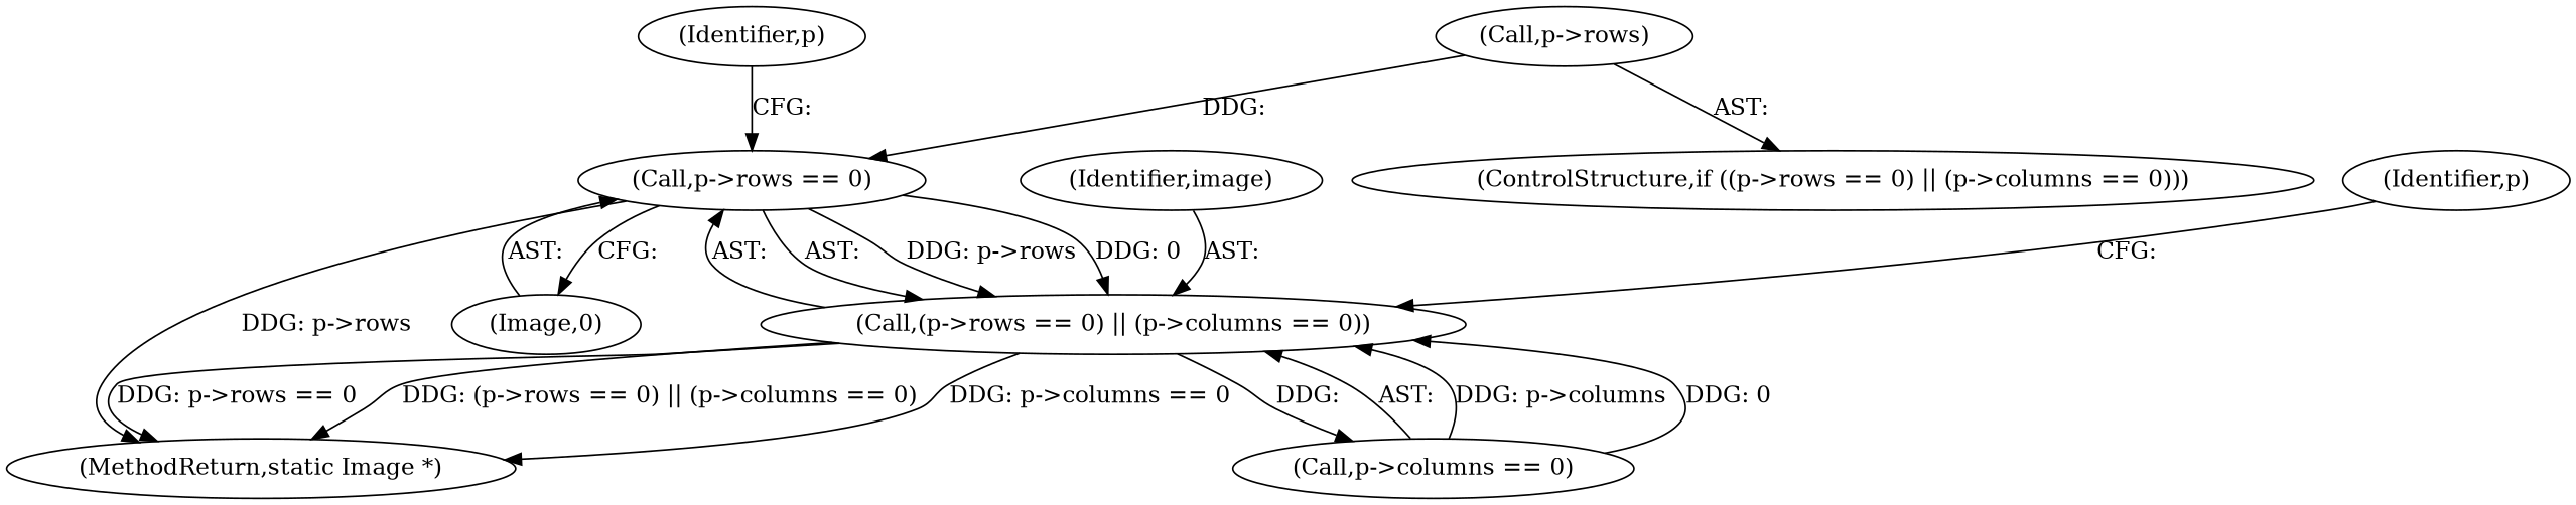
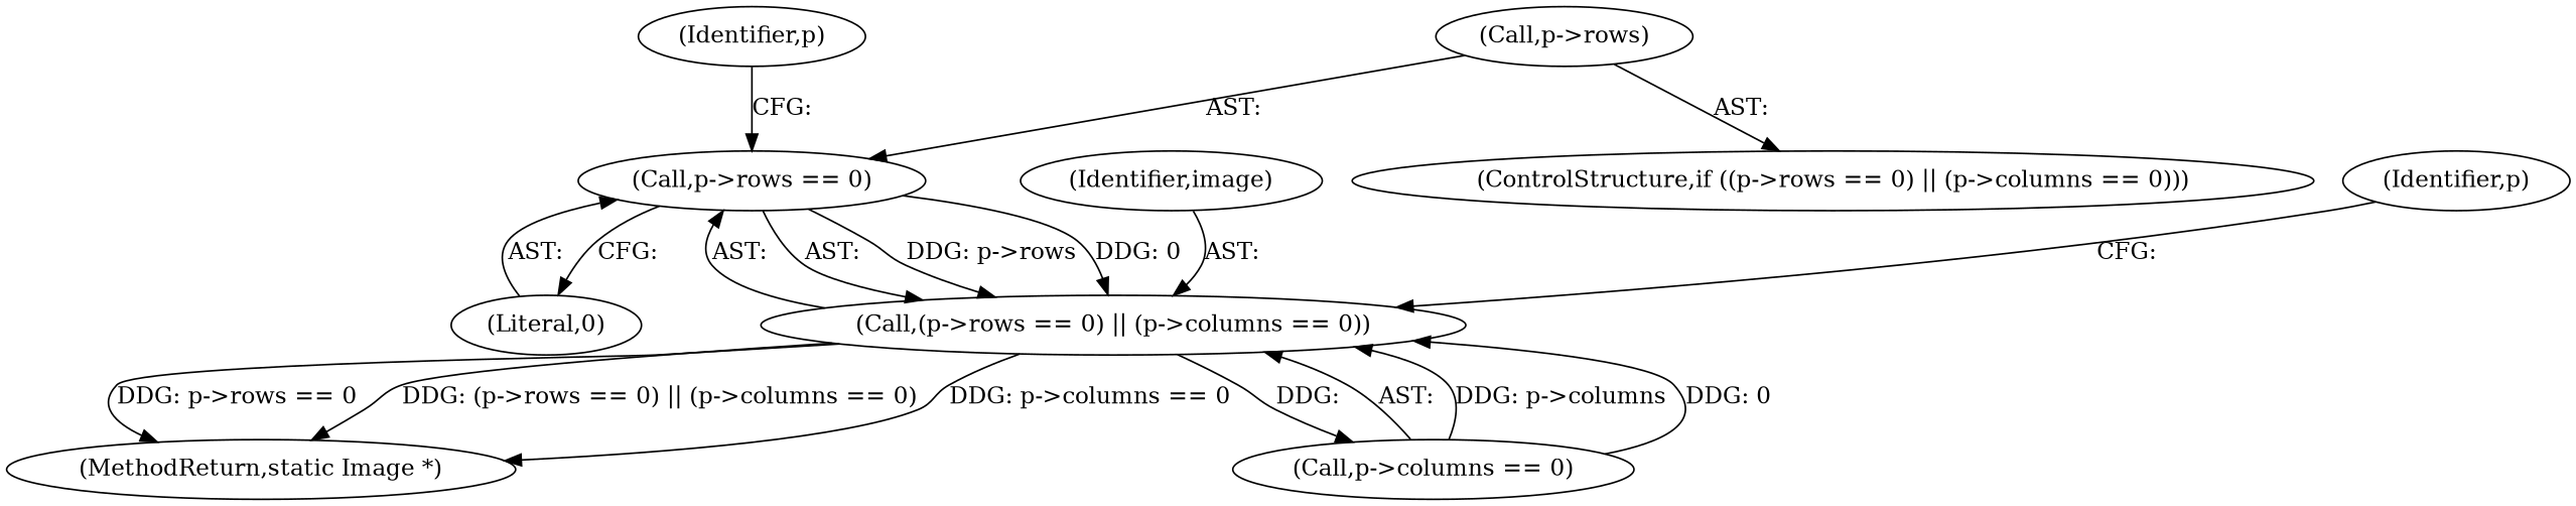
  digraph {
    n1 [label="(Call,p->rows == 0)"]
    n2 [label="(Call,(p->rows == 0) || (p->columns == 0))"]
-   n3 [label="(Image,0)"]
+   n3 [label="(Literal,0)"]
    n4 [label="(MethodReturn,static Image *)"]
    n5 [label="(Call,p->columns == 0)"]
    n6 [label="(ControlStructure,if ((p->rows == 0) || (p->columns == 0)))"]
    n7 [label="(Identifier,image)"]
    n8 [label="(Call,p->rows)"]
    n9 [label="(Identifier,p)"]
    n10 [label="(Identifier,p)"]
    n1 -> n2 [label="AST: "]
    n1 -> n2 [label="DDG: p->rows"]
    n1 -> n2 [label="DDG: 0"]
    n1 -> n3 [label="CFG: "]
-   n1 -> n4 [label="DDG: p->rows"]
    n2 -> n1 [label="AST: "]
    n2 -> n4 [label="DDG: (p->rows == 0) || (p->columns == 0)"]
    n2 -> n4 [label="DDG: p->columns == 0"]
    n2 -> n4 [label="DDG: p->rows == 0"]
    n2 -> n5 [label="DDG: "]
    n3 -> n1 [label="AST: "]
    n5 -> n2 [label="AST: "]
    n5 -> n2 [label="DDG: p->columns"]
    n5 -> n2 [label="DDG: 0"]
    n7 -> n2 [label="AST: "]
-   n8 -> n1 [label="DDG: "]
+   n8 -> n1 [label="AST: "]
    n8 -> n6 [label="AST: "]
    n9 -> n1 [label="CFG: "]
    n10 -> n2 [label="CFG: "]
  }
